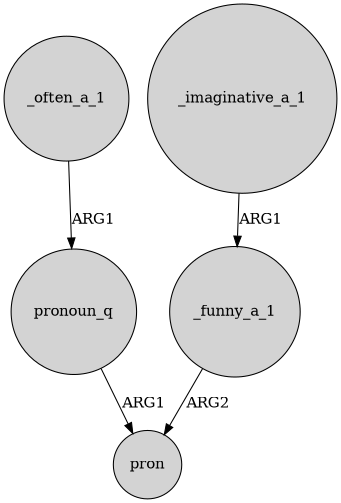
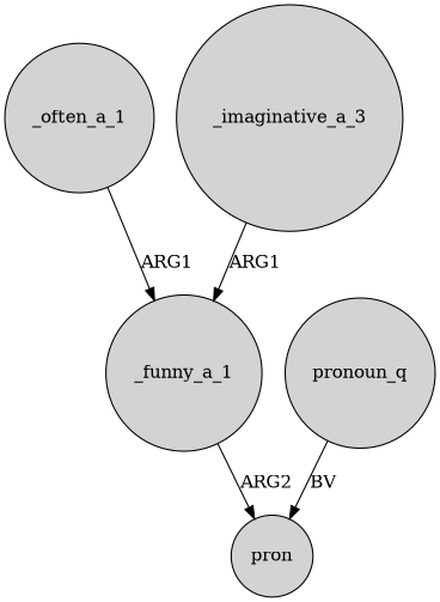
  digraph {
    node [shape=circle style=filled]
    _often_a_1
    _funny_a_1
    pron
-   _imaginative_a_1
+   _imaginative_a_1 [label=_imaginative_a_3]
    pronoun_q
-   _often_a_1 -> pronoun_q [label=ARG1]
+   _often_a_1 -> _funny_a_1 [label=ARG1]
    _funny_a_1 -> pron [label=ARG2]
    _imaginative_a_1 -> _funny_a_1 [label=ARG1]
-   pronoun_q -> pron [label=ARG1]
+   pronoun_q -> pron [label=BV]
  }
